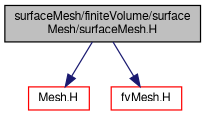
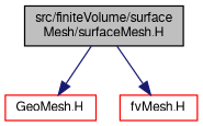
  digraph {
    node [color=red fontname=FreeSans fontsize=10 shape=record]
    edge [color=midnightblue fontname=FreeSans fontsize=10 labelfontname=FreeSans labelfontsize=10 style=solid]
-   n1 [color=black fillcolor=grey75 fontcolor=black height=0.2 label="surfaceMesh/finiteVolume/surface\lMesh/surfaceMesh.H" style=filled width=0.4]
-   n2 [height=0.2 label="Mesh.H" width=0.4]
+   n1 [color=black fillcolor=grey75 fontcolor=black height=0.2 label="src/finiteVolume/surface\lMesh/surfaceMesh.H" style=filled width=0.4]
+   n2 [height=0.2 label="GeoMesh.H" width=0.4]
    n3 [height=0.2 label="fvMesh.H" width=0.4]
    n1 -> n2
    n1 -> n3
  }
